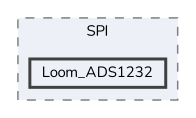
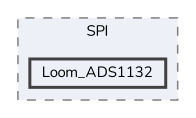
  digraph {
    compound=true
    rankdir=LR
    fontname=Nunito
-   n1 [color=grey25 fillcolor="#edf0f7" fontname=Nunito fontsize=10 height=0.2 label=Loom_ADS1232 shape=box style="filled,bold" width=0.4]
+   n1 [color=grey25 fillcolor="#edf0f7" fontname=Nunito fontsize=10 height=0.2 label=Loom_ADS1132 shape=box style="filled,bold" width=0.4]
    subgraph cluster_1 {
      bgcolor="#edf0f7"
      fontsize=10
      label=SPI
      pencolor=grey50
      style="filled,dashed"
      n1
    }
  }
